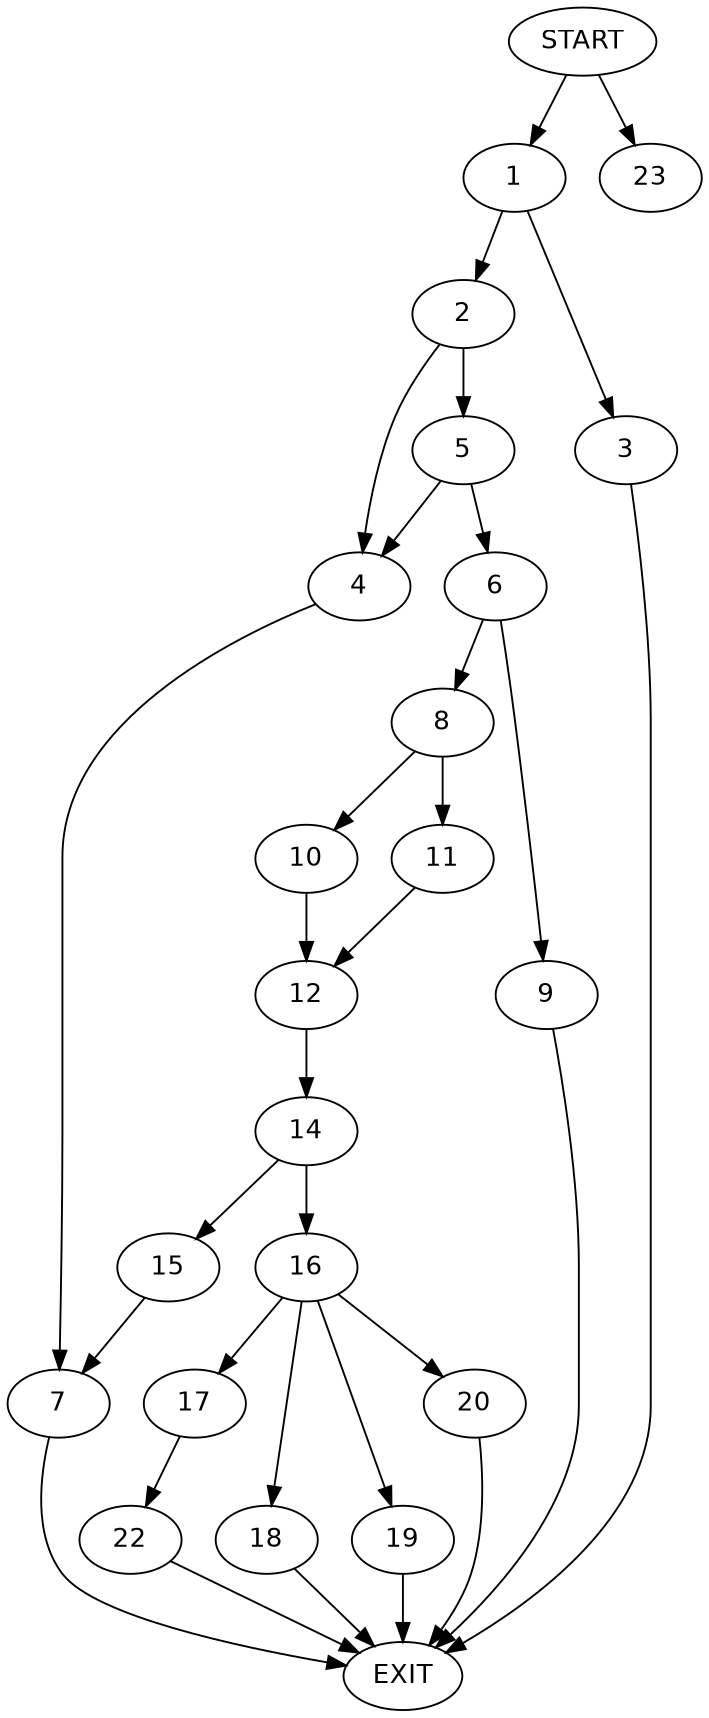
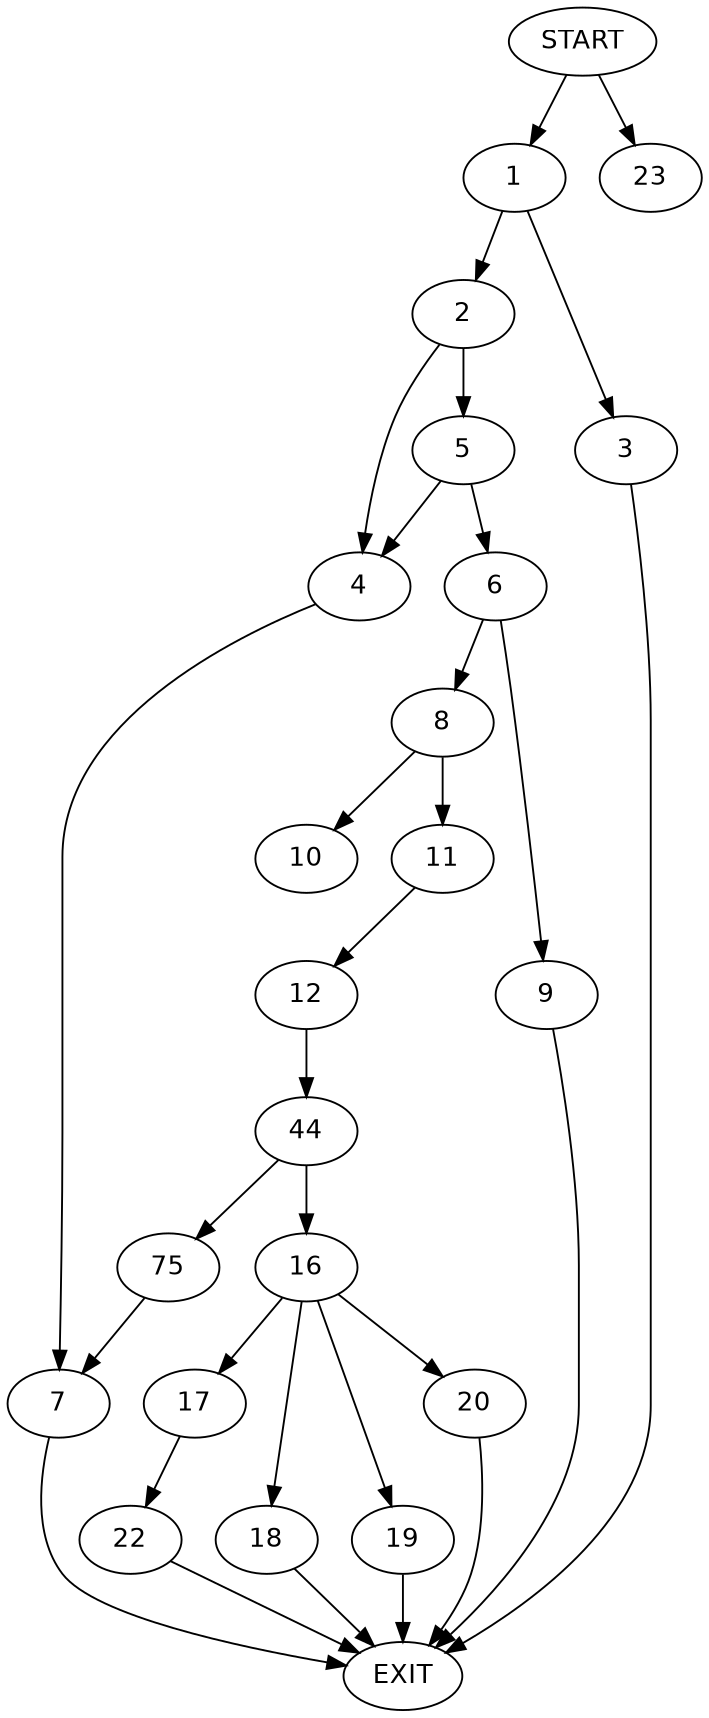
  digraph {
    fontname="DejaVu Sans"
    node [fontname="DejaVu Sans"]
    edge [fontname="DejaVu Sans"]
    n1 [label=START]
    1
    23
    2
    3
    n6 [label=EXIT]
    4
    5
    7
    6
    8
    9
    10
    11
    12
-   14
-   15
+   14 [label=44]
+   15 [label=75]
    16
    17
    18
    19
    20
    22
    n1 -> 1
    n1 -> 23
    1 -> 2
    1 -> 3
    2 -> 4
    2 -> 5
    3 -> n6
    4 -> 7
    5 -> 4
    5 -> 6
    7 -> n6
    6 -> 8
    6 -> 9
    8 -> 10
    8 -> 11
    9 -> n6
-   10 -> 12
    11 -> 12
    12 -> 14
    14 -> 15
    14 -> 16
    15 -> 7
    16 -> 17
    16 -> 18
    16 -> 19
    16 -> 20
    17 -> 22
    18 -> n6
    19 -> n6
    20 -> n6
    22 -> n6
  }
